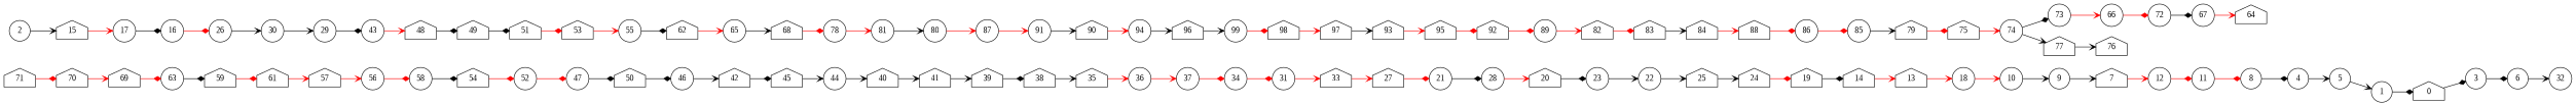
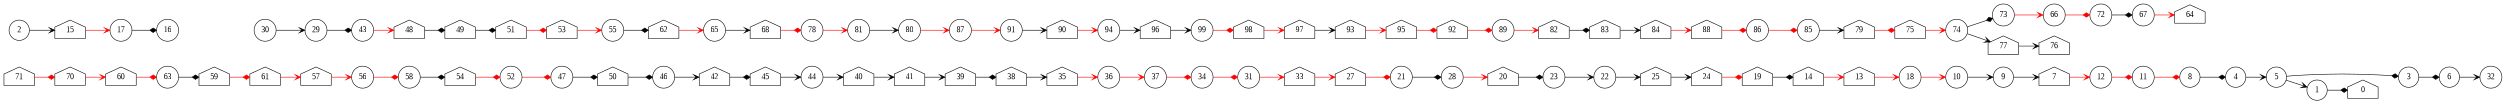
  digraph {
    fontname="Liberation Serif"
    rankdir=LR
    node [fontname="Liberation Serif" shape=circle]
    edge [arrowhead=vee color=red fontname="Liberation Serif"]
    n1 [label=0 shape=house]
    n2 [label=3]
    n3 [label=6]
    n4 [label=1]
    n5 [label=2]
    n6 [label=15 shape=house]
    n7 [label=17]
    n8 [label=32]
    n9 [label=4]
    n10 [label=5]
    n11 [label=7 shape=house]
    n12 [label=12]
    n13 [label=11]
    n14 [label=8]
    n15 [label=9]
    n16 [label=10]
    n17 [label=13 shape=house]
    n18 [label=18]
    n19 [label=14 shape=house]
    n20 [label=16]
-   n21 [label=26]
    n22 [label=30]
    n23 [label=19 shape=house]
    n24 [label=20 shape=house]
    n25 [label=23]
    n26 [label=22]
    n27 [label=21]
    n28 [label=28]
    n29 [label=25 shape=house]
    n30 [label=24 shape=house]
    n31 [label=29]
    n32 [label=27 shape=house]
    n33 [label=43]
    n34 [label=48 shape=house]
    n35 [label=31]
    n36 [label=33 shape=house]
    n37 [label=34]
    n38 [label=35 shape=house]
    n39 [label=36]
    n40 [label=37]
    n41 [label=38 shape=house]
    n42 [label=39 shape=house]
    n43 [label=40 shape=house]
    n44 [label=41 shape=house]
    n45 [label=42 shape=house]
    n46 [label=45 shape=house]
    n47 [label=44]
    n48 [label=49 shape=house]
    n49 [label=46]
    n50 [label=47]
    n51 [label=50 shape=house]
    n52 [label=51 shape=house]
    n53 [label=53 shape=house]
    n54 [label=55]
    n55 [label=52]
    n56 [label=62 shape=house]
    n57 [label=54 shape=house]
    n58 [label=65]
    n59 [label=56]
    n60 [label=58]
    n61 [label=57 shape=house]
    n62 [label=59 shape=house]
    n63 [label=61 shape=house]
    n64 [label=71 shape=house]
    n65 [label=70 shape=house]
    n66 [label=68 shape=house]
    n67 [label=63]
    n68 [label=64 shape=house]
    n69 [label=78]
    n70 [label=66]
    n71 [label=72]
    n72 [label=67]
    n73 [label=81]
-   n74 [label=69 shape=house]
+   n74 [label=60 shape=house]
    n75 [label=73]
    n76 [label=74]
    n77 [label=77 shape=house]
    n78 [label=76 shape=house]
    n79 [label=75 shape=house]
    n80 [label=80]
    n81 [label=79 shape=house]
    n82 [label=87]
    n83 [label=91]
    n84 [label=82 shape=house]
    n85 [label=83 shape=house]
    n86 [label=84 shape=house]
    n87 [label=88 shape=house]
    n88 [label=86]
    n89 [label=85]
    n90 [label=90 shape=house]
    n91 [label=89]
    n92 [label=94]
    n93 [label=96 shape=house]
    n94 [label=92 shape=house]
    n95 [label=93 shape=house]
    n96 [label=95 shape=house]
    n97 [label=99]
    n98 [label=98 shape=house]
    n99 [label=97 shape=house]
-   n1 -> n2 [arrowhead=diamond color=black]
+   n10 -> n2 [arrowhead=diamond color=black]
    n2 -> n3 [arrowhead=diamond color=black]
    n3 -> n8 [color=black]
    n4 -> n1 [arrowhead=diamond color=black]
    n5 -> n6 [color=black]
    n6 -> n7
    n7 -> n20 [arrowhead=diamond color=black]
    n9 -> n10 [color=black]
    n10 -> n4 [color=black]
    n11 -> n12
    n12 -> n13 [arrowhead=diamond]
    n13 -> n14 [arrowhead=diamond]
    n14 -> n9 [arrowhead=diamond color=black]
    n15 -> n11 [color=black]
    n16 -> n15 [color=black]
    n17 -> n18
    n18 -> n16
    n19 -> n17
-   n20 -> n21 [arrowhead=diamond]
-   n21 -> n22 [color=black]
    n22 -> n31 [color=black]
    n23 -> n19 [arrowhead=diamond color=black]
    n24 -> n25 [arrowhead=diamond color=black]
    n25 -> n26 [color=black]
    n26 -> n29 [color=black]
    n27 -> n28 [arrowhead=diamond color=black]
    n28 -> n24
    n29 -> n30 [color=black]
    n30 -> n23 [arrowhead=diamond]
    n31 -> n33 [arrowhead=diamond color=black]
    n32 -> n27 [arrowhead=diamond]
    n33 -> n34
    n34 -> n48 [arrowhead=diamond color=black]
    n35 -> n36
    n36 -> n32
    n37 -> n35 [arrowhead=diamond]
    n38 -> n39
    n39 -> n40
    n40 -> n37 [arrowhead=diamond]
    n41 -> n38 [color=black]
    n42 -> n41 [arrowhead=diamond color=black]
    n43 -> n44 [color=black]
    n44 -> n42 [color=black]
    n45 -> n46 [arrowhead=diamond color=black]
    n46 -> n47 [color=black]
    n47 -> n43 [color=black]
    n48 -> n52 [arrowhead=diamond color=black]
    n49 -> n45 [color=black]
    n50 -> n51 [arrowhead=diamond color=black]
    n51 -> n49 [arrowhead=diamond color=black]
    n52 -> n53 [arrowhead=diamond]
    n53 -> n54
    n54 -> n56 [arrowhead=diamond color=black]
    n55 -> n50 [arrowhead=diamond]
    n56 -> n58
    n57 -> n55 [arrowhead=diamond]
    n58 -> n66 [color=black]
    n59 -> n60 [arrowhead=diamond]
    n60 -> n57 [arrowhead=diamond color=black]
    n61 -> n59
    n62 -> n63 [arrowhead=diamond]
    n63 -> n61
    n64 -> n65 [arrowhead=diamond]
    n65 -> n74
    n66 -> n69 [arrowhead=diamond]
    n67 -> n62 [arrowhead=diamond color=black]
    n69 -> n73
    n70 -> n71 [arrowhead=diamond]
    n71 -> n72 [arrowhead=diamond color=black]
    n72 -> n68
    n73 -> n80 [color=black]
    n74 -> n67 [arrowhead=diamond]
    n75 -> n70
    n76 -> n75 [arrowhead=diamond color=black]
    n76 -> n77 [color=black]
    n77 -> n78 [color=black]
    n79 -> n76
    n80 -> n82
    n81 -> n79 [arrowhead=diamond]
    n82 -> n83
    n83 -> n90 [color=black]
-   n84 -> n85 [arrowhead=diamond]
+   n84 -> n85 [arrowhead=diamond color=black]
    n85 -> n86 [color=black]
    n86 -> n87
    n87 -> n88 [arrowhead=diamond]
    n88 -> n89 [arrowhead=diamond]
    n89 -> n81 [color=black]
    n90 -> n92
    n91 -> n84
    n92 -> n93 [color=black]
    n93 -> n97 [color=black]
    n94 -> n91 [arrowhead=diamond]
    n95 -> n96
    n96 -> n94 [arrowhead=diamond]
    n97 -> n98 [arrowhead=diamond]
    n98 -> n99
    n99 -> n95 [color=black]
  }
